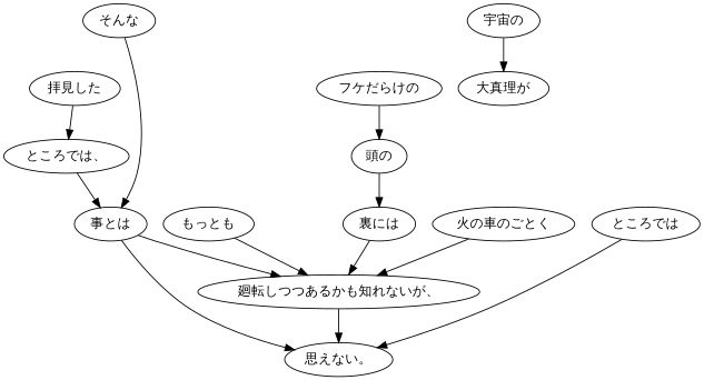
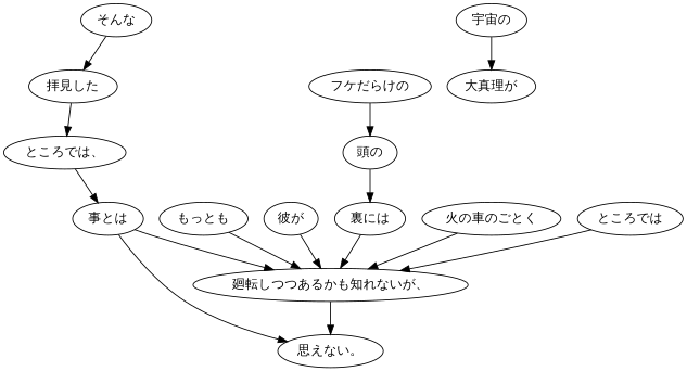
  digraph {
    n1 [label="もっとも"]
    n2 [label="廻転しつつあるかも知れないが、"]
    n3 [label="思えない。"]
+   n4 [label="彼が"]
    n5 [label="フケだらけの"]
    n6 [label="頭の"]
    n7 [label="裏には"]
    n8 [label="宇宙の"]
    n9 [label="大真理が"]
    n10 [label="火の車のごとく"]
    n11 [label="拝見した"]
    n12 [label="ところでは、"]
    n13 [label="事とは"]
    n14 [label="そんな"]
    n15 [label="ところでは"]
    n1 -> n2
    n2 -> n3
+   n4 -> n2
    n5 -> n6
    n6 -> n7
    n7 -> n2
    n8 -> n9
    n10 -> n2
    n11 -> n12
    n12 -> n13
    n13 -> n2
    n13 -> n3
-   n14 -> n13
-   n15 -> n3
+   n14 -> n11
+   n15 -> n2
  }
